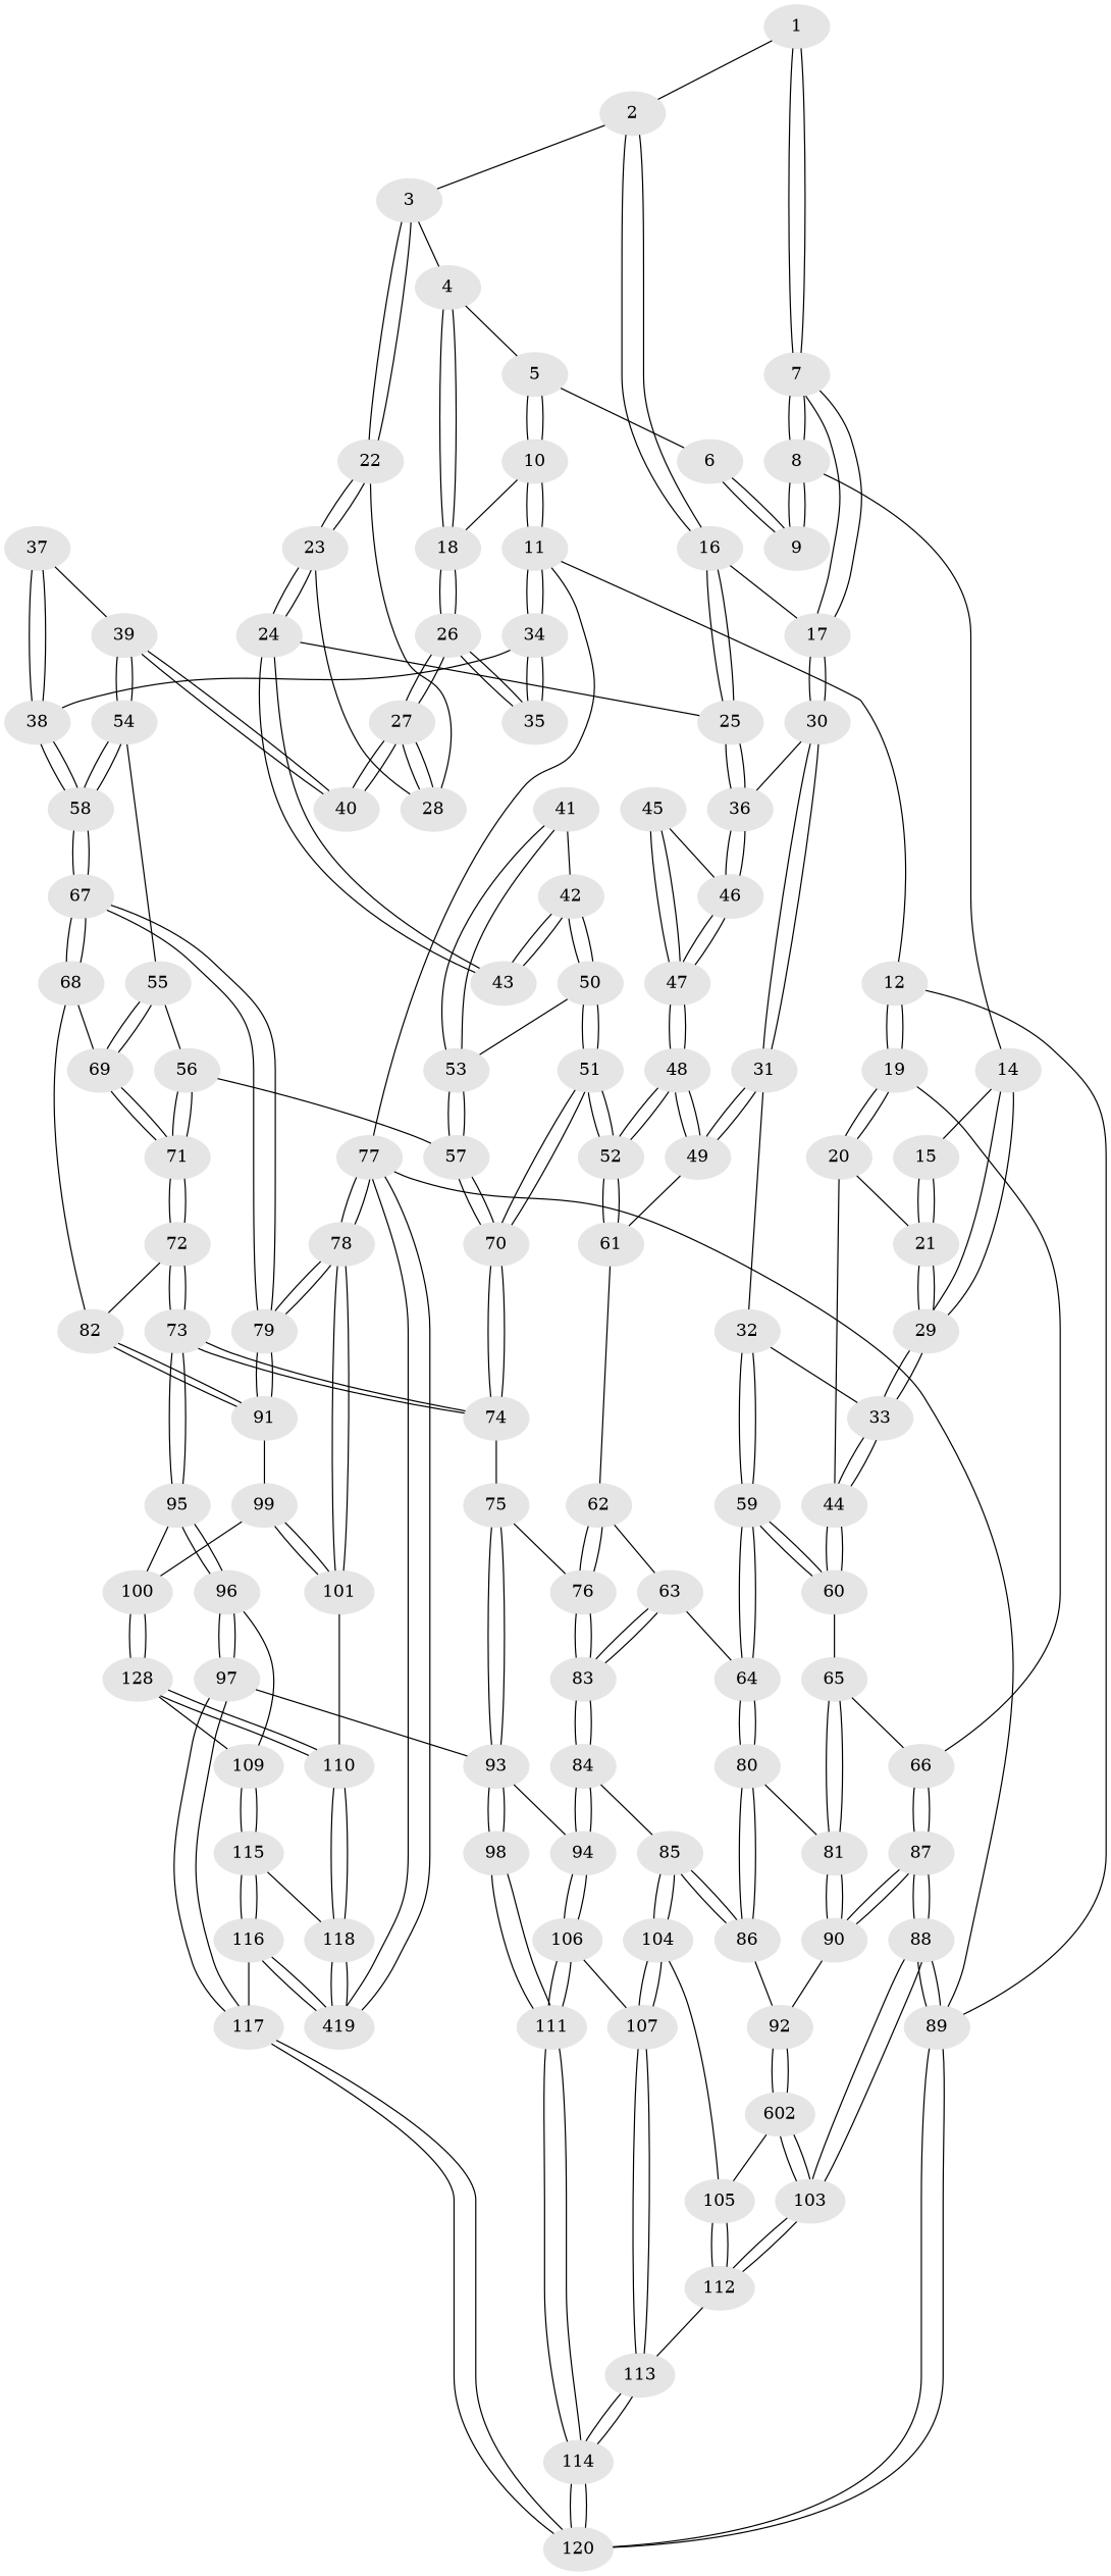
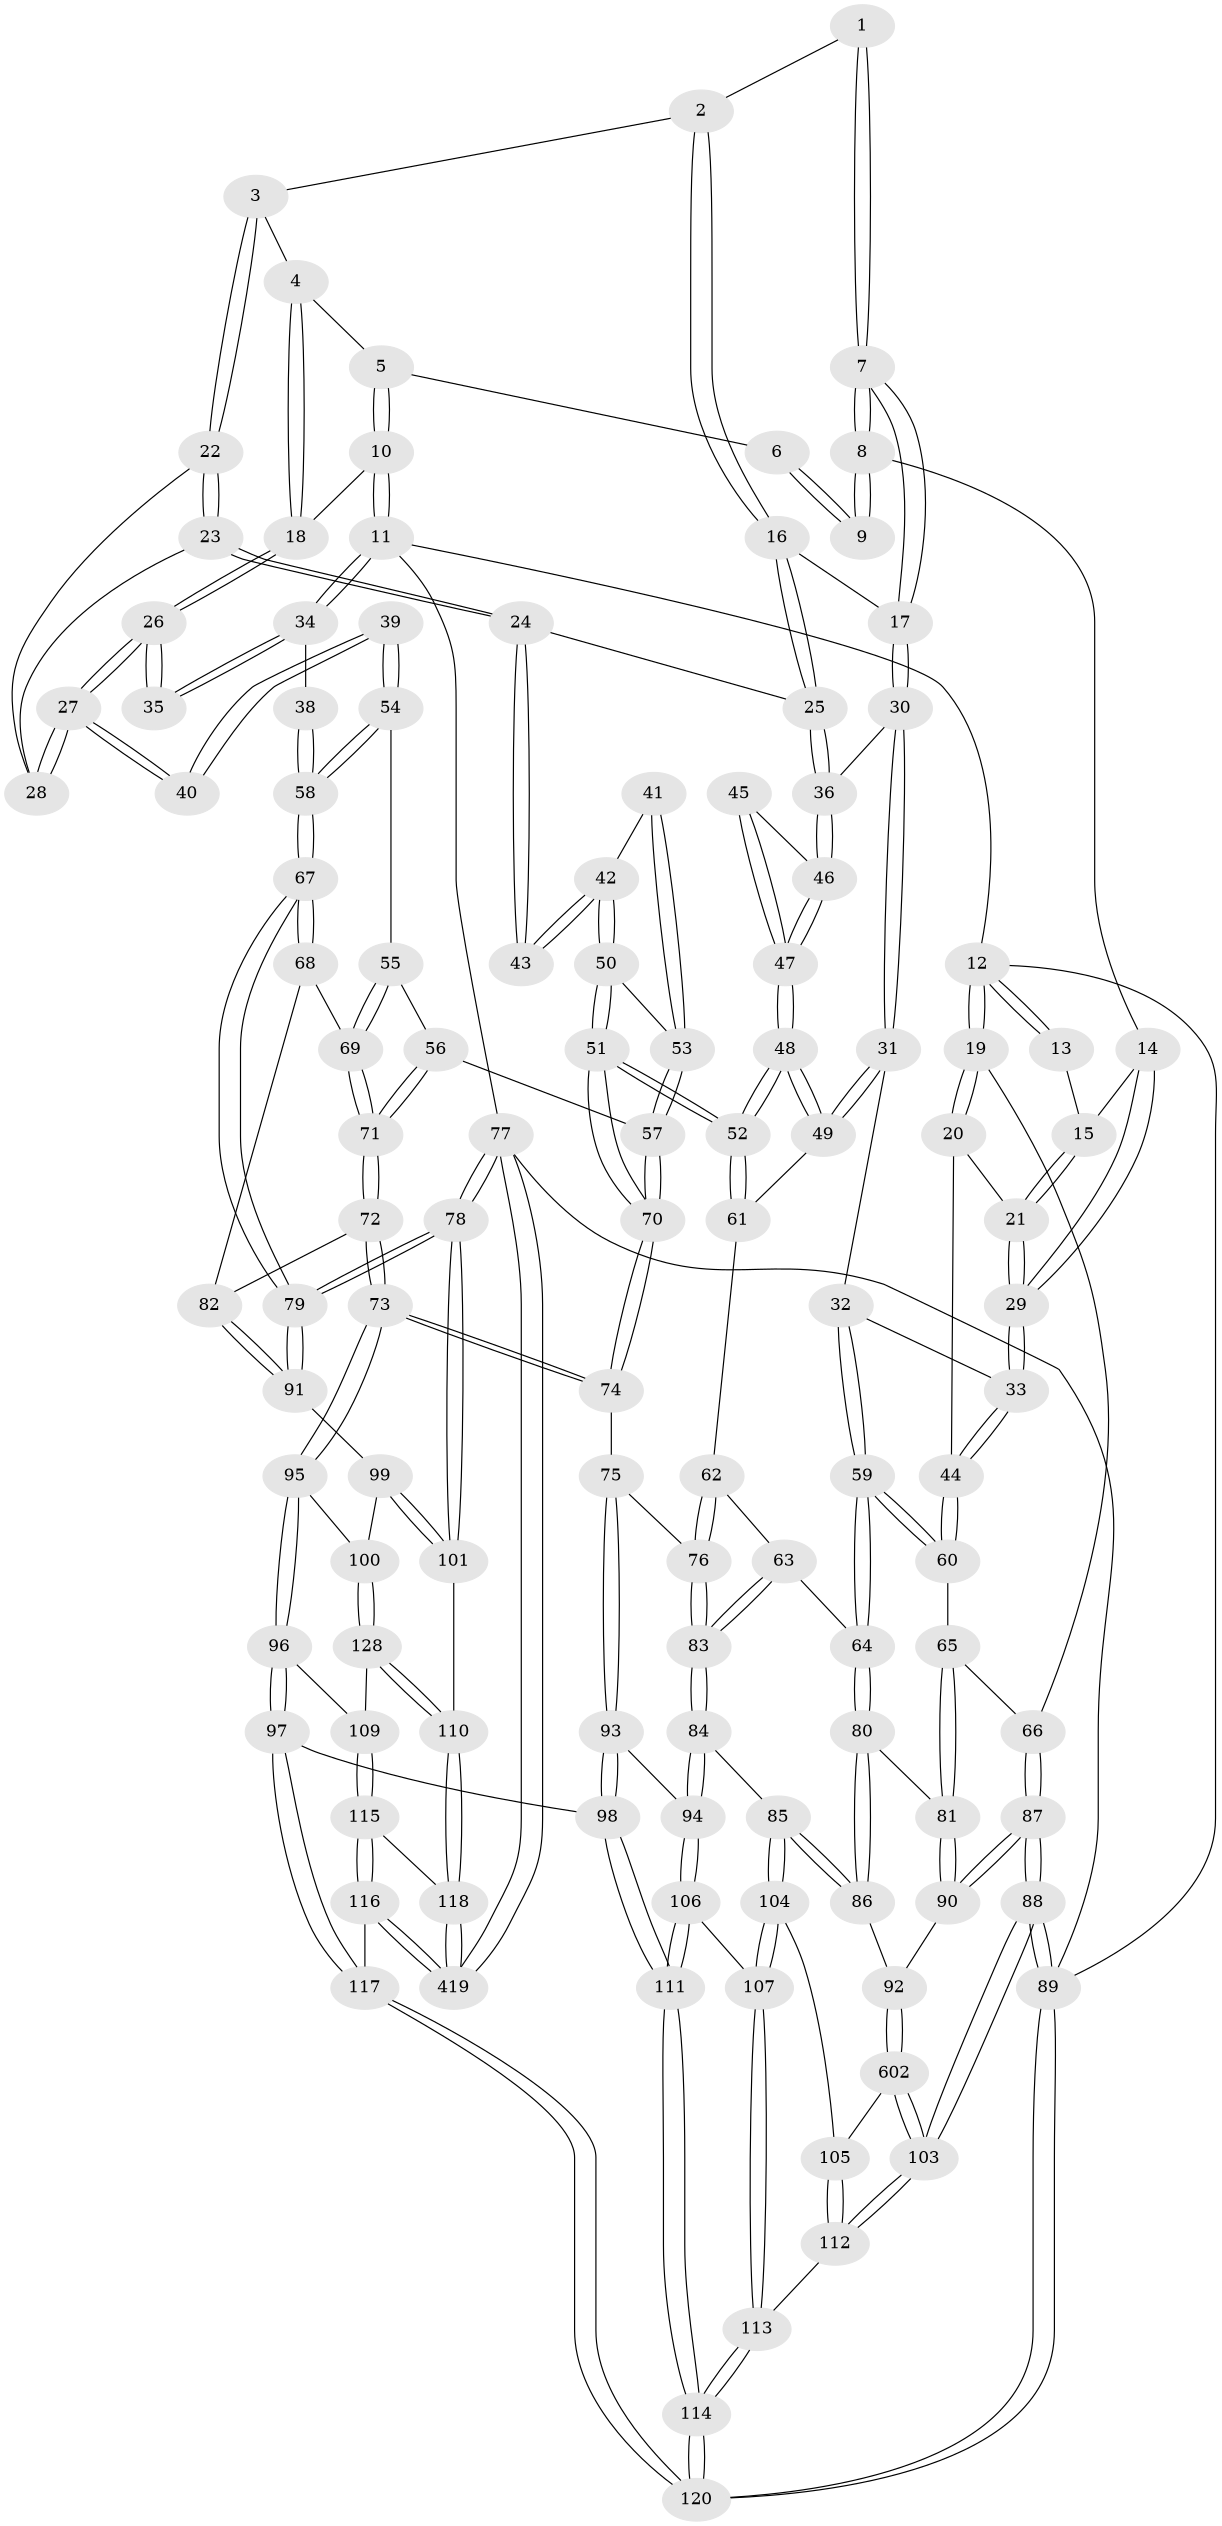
  graph {
    node [color=gray90 style=filled]
    1
    2
    7
    3
    16
    8
    17
    4
    22
    25
    5
    18
    23
    28
    6
    10
    26
    9
    11
    14
    30
    15
    29
+   13
    12
    34
    77
    19
    89
    35
    38
    78
    n33 [label=419]
    20
    66
    120
    21
    33
    36
    31
    27
    44
    87
    60
    24
    43
    46
    40
    32
    49
    59
    61
    64
    58
    47
-   37
    39
    54
    67
    55
    41
    42
    53
    50
    57
    51
    45
    65
    48
    52
    62
    70
    74
    56
    69
    71
    72
    68
    79
    80
    81
    63
    76
    83
    84
    86
    90
    88
    82
    91
    75
    73
    95
    96
    100
    93
    94
    98
    101
    110
    99
    92
    85
    104
    106
    105
    107
    n108 [label=602]
    103
    112
    111
    97
    109
    n114 [label=128]
    117
    115
    114
    118
    113
    116
    1 -- 2
    1 -- 7
    1 -- 7
    2 -- 3
    2 -- 16
    2 -- 16
    7 -- 8
    7 -- 8
    7 -- 17
    7 -- 17
    3 -- 4
    3 -- 22
    3 -- 22
    16 -- 17
    16 -- 25
    16 -- 25
    8 -- 9
    8 -- 9
    8 -- 14
    17 -- 30
    17 -- 30
    4 -- 5
    4 -- 18
    4 -- 18
    22 -- 23
    22 -- 23
    22 -- 28
    25 -- 36
    25 -- 36
    5 -- 6
    5 -- 10
    5 -- 10
    18 -- 26
    18 -- 26
    23 -- 28
    23 -- 24
    23 -- 24
    6 -- 9
    6 -- 9
    10 -- 18
    10 -- 11
    10 -- 11
    26 -- 35
    26 -- 35
    26 -- 27
    26 -- 27
    11 -- 12
    11 -- 34
    11 -- 34
    11 -- 77
    14 -- 15
    14 -- 29
    14 -- 29
    30 -- 36
    30 -- 31
    30 -- 31
    15 -- 21
    15 -- 21
    29 -- 33
    29 -- 33
+   13 -- 15
+   12 -- 13
+   12 -- 13
    12 -- 19
    12 -- 19
    12 -- 89
    34 -- 35
    34 -- 35
    34 -- 38
    77 -- 89
    77 -- 78
    77 -- 78
    77 -- n33
    77 -- n33
    19 -- 20
    19 -- 20
    19 -- 66
    89 -- 120
    89 -- 120
    38 -- 58
    38 -- 58
    78 -- 79
    78 -- 79
    78 -- 101
    78 -- 101
    20 -- 21
    20 -- 44
    66 -- 87
    66 -- 87
    21 -- 29
    21 -- 29
    33 -- 44
    33 -- 44
    36 -- 46
    36 -- 46
    31 -- 32
    31 -- 49
    31 -- 49
    27 -- 28
    27 -- 28
    27 -- 40
    27 -- 40
    44 -- 60
    44 -- 60
    87 -- 90
    87 -- 90
    87 -- 88
    87 -- 88
    60 -- 65
    24 -- 25
    24 -- 43
    24 -- 43
    46 -- 47
    46 -- 47
    32 -- 33
    32 -- 59
    32 -- 59
    49 -- 61
    59 -- 60
    59 -- 60
    59 -- 64
    59 -- 64
    61 -- 62
    64 -- 80
    64 -- 80
    58 -- 67
    58 -- 67
    47 -- 48
    47 -- 48
-   37 -- 38
-   37 -- 38
-   37 -- 39
    39 -- 40
    39 -- 40
    39 -- 54
    39 -- 54
    54 -- 58
    54 -- 58
    54 -- 55
    67 -- 68
    67 -- 68
    67 -- 79
    67 -- 79
    55 -- 56
    55 -- 69
    55 -- 69
    41 -- 42
    41 -- 53
    41 -- 53
    42 -- 43
    42 -- 43
    42 -- 50
    42 -- 50
    53 -- 57
    53 -- 57
    50 -- 53
    50 -- 51
    50 -- 51
    57 -- 70
    57 -- 70
    51 -- 52
    51 -- 52
    51 -- 70
    51 -- 70
    45 -- 46
    45 -- 47
    45 -- 47
    65 -- 66
    65 -- 81
    65 -- 81
    48 -- 49
    48 -- 49
    48 -- 52
    48 -- 52
    52 -- 61
    52 -- 61
    62 -- 63
    62 -- 76
    62 -- 76
    70 -- 74
    70 -- 74
    74 -- 75
    56 -- 57
    56 -- 71
    56 -- 71
    69 -- 71
    69 -- 71
    71 -- 72
    71 -- 72
    72 -- 82
    72 -- 73
    72 -- 73
    68 -- 69
    68 -- 82
    79 -- 91
    79 -- 91
    80 -- 81
    80 -- 86
    80 -- 86
    81 -- 90
    81 -- 90
    63 -- 64
    63 -- 83
    63 -- 83
    76 -- 83
    76 -- 83
    83 -- 84
    83 -- 84
    84 -- 94
    84 -- 94
    84 -- 85
    86 -- 92
    90 -- 92
    88 -- 89
    88 -- 89
    88 -- 103
    88 -- 103
    82 -- 91
    82 -- 91
    91 -- 99
    75 -- 76
    75 -- 93
    75 -- 93
    73 -- 74
    73 -- 74
    73 -- 95
    73 -- 95
    95 -- 96
    95 -- 96
    95 -- 100
    96 -- 97
    96 -- 97
    96 -- 109
    100 -- n114
    100 -- n114
    93 -- 94
    93 -- 98
    93 -- 98
    94 -- 106
    94 -- 106
    98 -- 111
    98 -- 111
    101 -- 110
    110 -- 118
    110 -- 118
    99 -- 100
    99 -- 101
    99 -- 101
    92 -- n108
    92 -- n108
    85 -- 86
    85 -- 86
    85 -- 104
    85 -- 104
    104 -- 105
    104 -- 107
    104 -- 107
    106 -- 107
    106 -- 111
    106 -- 111
    105 -- 112
    105 -- 112
    107 -- 113
    107 -- 113
    n108 -- 105
    n108 -- 103
    n108 -- 103
    103 -- 112
    103 -- 112
    112 -- 113
    111 -- 114
    111 -- 114
-   97 -- 93
+   97 -- 98
    97 -- 117
    97 -- 117
    109 -- 115
    109 -- 115
    n114 -- 110
    n114 -- 110
    n114 -- 109
    117 -- 120
    117 -- 120
    115 -- 118
    115 -- 116
    115 -- 116
    114 -- 120
    114 -- 120
    118 -- n33
    118 -- n33
    113 -- 114
    113 -- 114
    116 -- n33
    116 -- n33
    116 -- 117
  }
